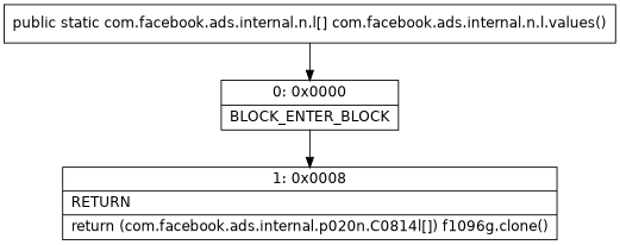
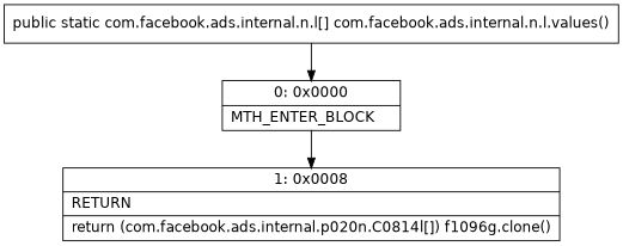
  digraph {
    fontname="DejaVu Sans"
    node [shape=record fontname="DejaVu Sans"]
    edge [fontname="DejaVu Sans"]
-   n1 [label="{0\:\ 0x0000|BLOCK_ENTER_BLOCK\l}"]
+   n1 [label="{0\:\ 0x0000|MTH_ENTER_BLOCK\l}"]
    n2 [label="{1\:\ 0x0008|RETURN\l|return (com.facebook.ads.internal.p020n.C0814l[]) f1096g.clone()\l}"]
    n3 [label="{public static com.facebook.ads.internal.n.l[] com.facebook.ads.internal.n.l.values() }"]
    n1 -> n2
    n3 -> n1
  }
